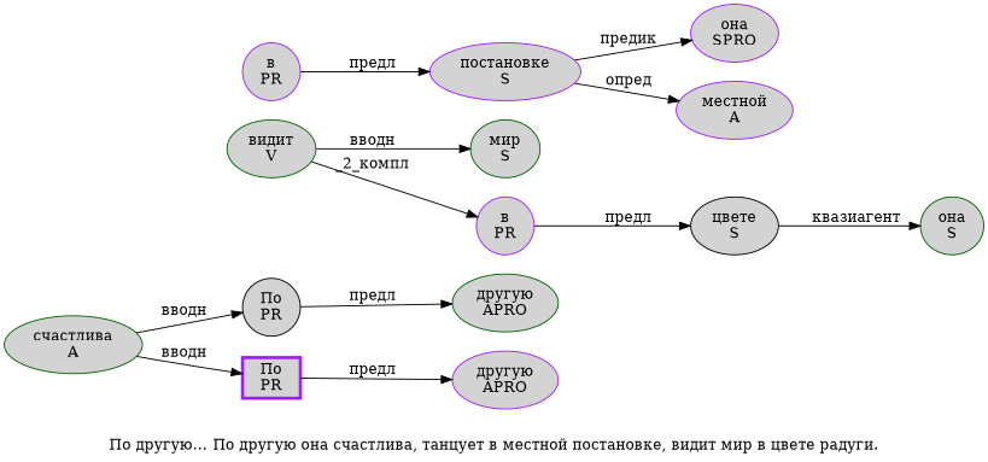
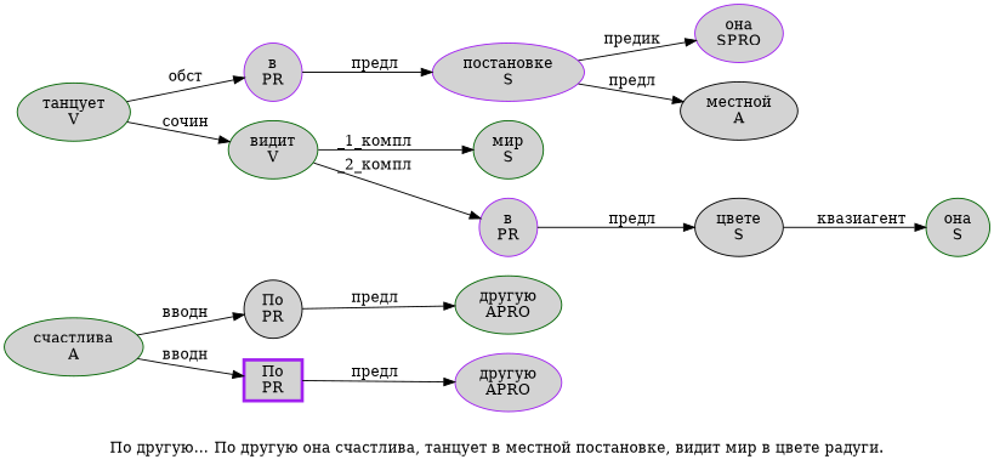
  digraph {
    label="По другую… По другую она счастлива, танцует в местной постановке, видит мир в цвете радуги."
    rankdir=LR
    node [color=darkgreen fillcolor=lightgray penwidth=1 shape=ellipse style=filled]
    n1 [color=black label="По\nPR"]
    n2 [label="другую\nAPRO"]
    n3 [color=purple label="По\nPR" penwidth=3 shape=box]
    n4 [color=purple label="другую\nAPRO"]
    n5 [color=purple label="она\nSPRO"]
    n6 [label="счастлива\nA"]
+   n7 [label="танцует\nV"]
    n8 [color=purple label="в\nPR"]
    n9 [label="видит\nV"]
    n10 [color=purple label="постановке\nS"]
    n11 [label="мир\nS"]
    n12 [color=purple label="в\nPR"]
-   n13 [color=purple label="местной\nA"]
+   n13 [color=black label="местной\nA"]
    n14 [color=black label="цвете\nS"]
    n15 [label="она\nS"]
    n1 -> n2 [label="предл"]
    n3 -> n4 [label="предл"]
    n6 -> n1 [label="вводн"]
    n6 -> n3 [label="вводн"]
+   n7 -> n8 [label="обст"]
+   n7 -> n9 [label="сочин"]
    n8 -> n10 [label="предл"]
-   n9 -> n11 [label="вводн"]
+   n9 -> n11 [label="_1_компл"]
    n9 -> n12 [label="_2_компл"]
    n10 -> n5 [label="предик"]
-   n10 -> n13 [label="опред"]
+   n10 -> n13 [label="предл"]
    n12 -> n14 [label="предл"]
    n14 -> n15 [label="квазиагент"]
  }
